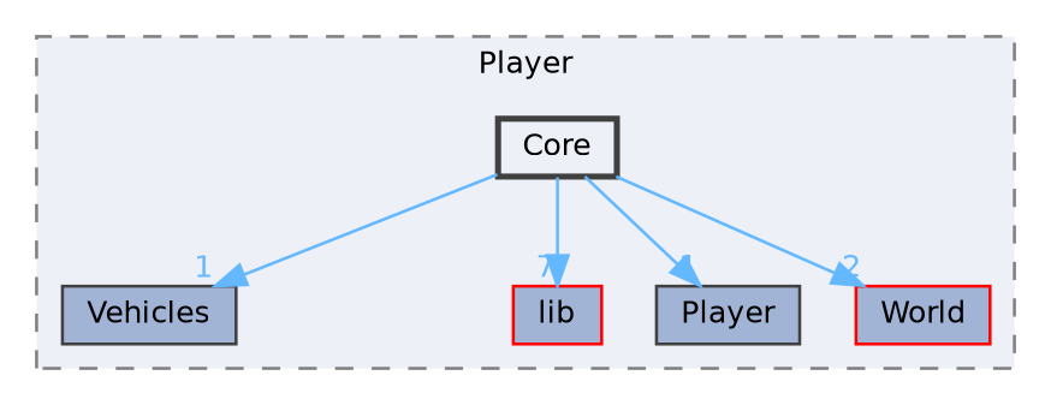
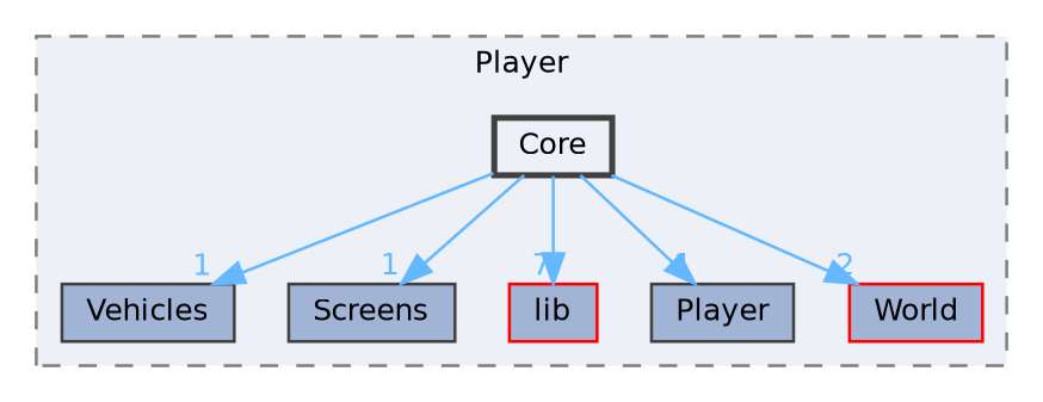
  digraph {
    compound=true
    node [color=grey25 fillcolor="#a2b4d6" fontname=Helvetica fontsize=10 shape=box style=filled]
    edge [color=steelblue1 fontcolor=steelblue1 fontname=Helvetica fontsize=10 headlabel=1 labeldistance=1.5 labelfontname=Helvetica labelfontsize=10]
    n1 [height=0.2 label=Vehicles width=0.4]
+   n2 [height=0.2 label=Screens width=0.4]
    n3 [color=red height=0.2 label=lib width=0.4]
    n4 [height=0.2 label=Player width=0.4]
    n5 [color=red height=0.2 label=World width=0.4]
    n6 [fillcolor="#edf0f7" height=0.2 label=Core style="filled,bold" width=0.4]
    subgraph cluster_1 {
      bgcolor="#edf0f7"
      fontname=Helvetica
      fontsize=10
      label=Player
      pencolor=grey50
      style="filled,dashed"
      n1
+     n2
      n3
      n4
      n5
      n6
    }
    n6 -> n1
+   n6 -> n2
    n6 -> n3 [headlabel=7]
    n6 -> n4
    n6 -> n5 [headlabel=2]
  }
